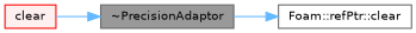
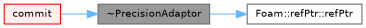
  digraph {
    rankdir=LR
    node [fontname=Helvetica fontsize=10 shape=box style=filled]
    edge [color=steelblue1 fontname=Helvetica fontsize=10 labelfontname=Helvetica labelfontsize=10 style=solid]
    n1 [color=gray40 fillcolor=grey60 fontcolor=black height=0.2 label="~PrecisionAdaptor" width=0.4]
-   n2 [color=grey40 fillcolor=white height=0.2 label="Foam::refPtr::clear" width=0.4]
-   n3 [color=red fillcolor="#FFF0F0" height=0.2 label=clear width=0.4]
+   n2 [color=grey40 fillcolor=white height=0.2 label="Foam::refPtr::refPtr" width=0.4]
+   n3 [color=red fillcolor="#FFF0F0" height=0.2 label=commit width=0.4]
    n1 -> n2
    n3 -> n1
  }
